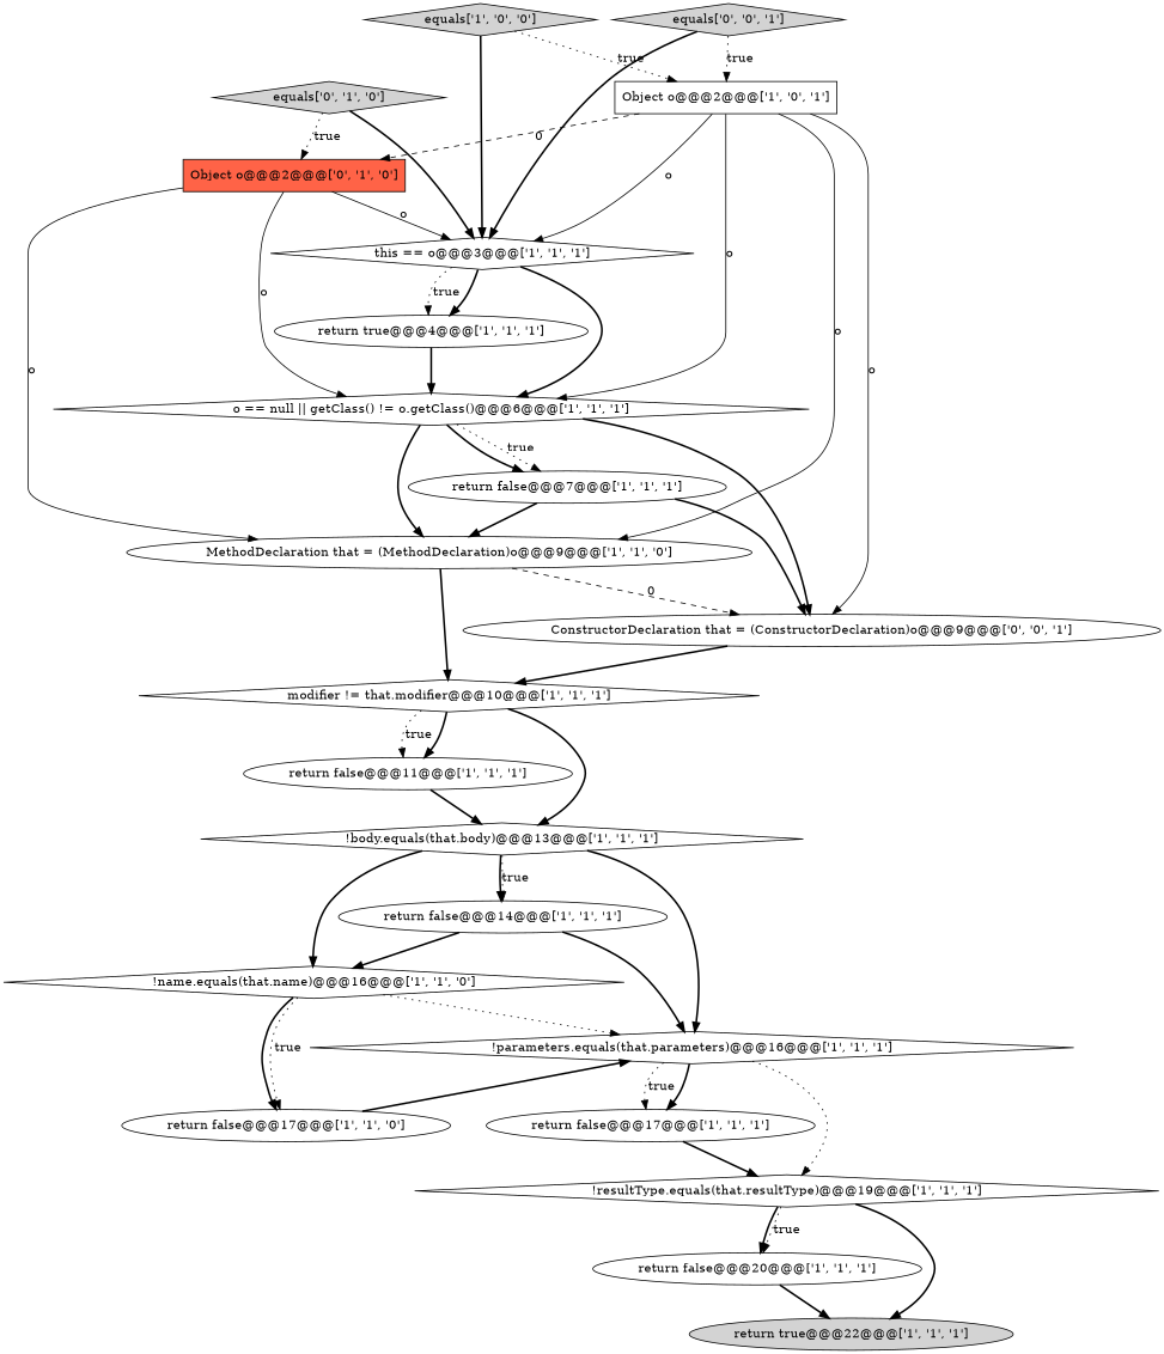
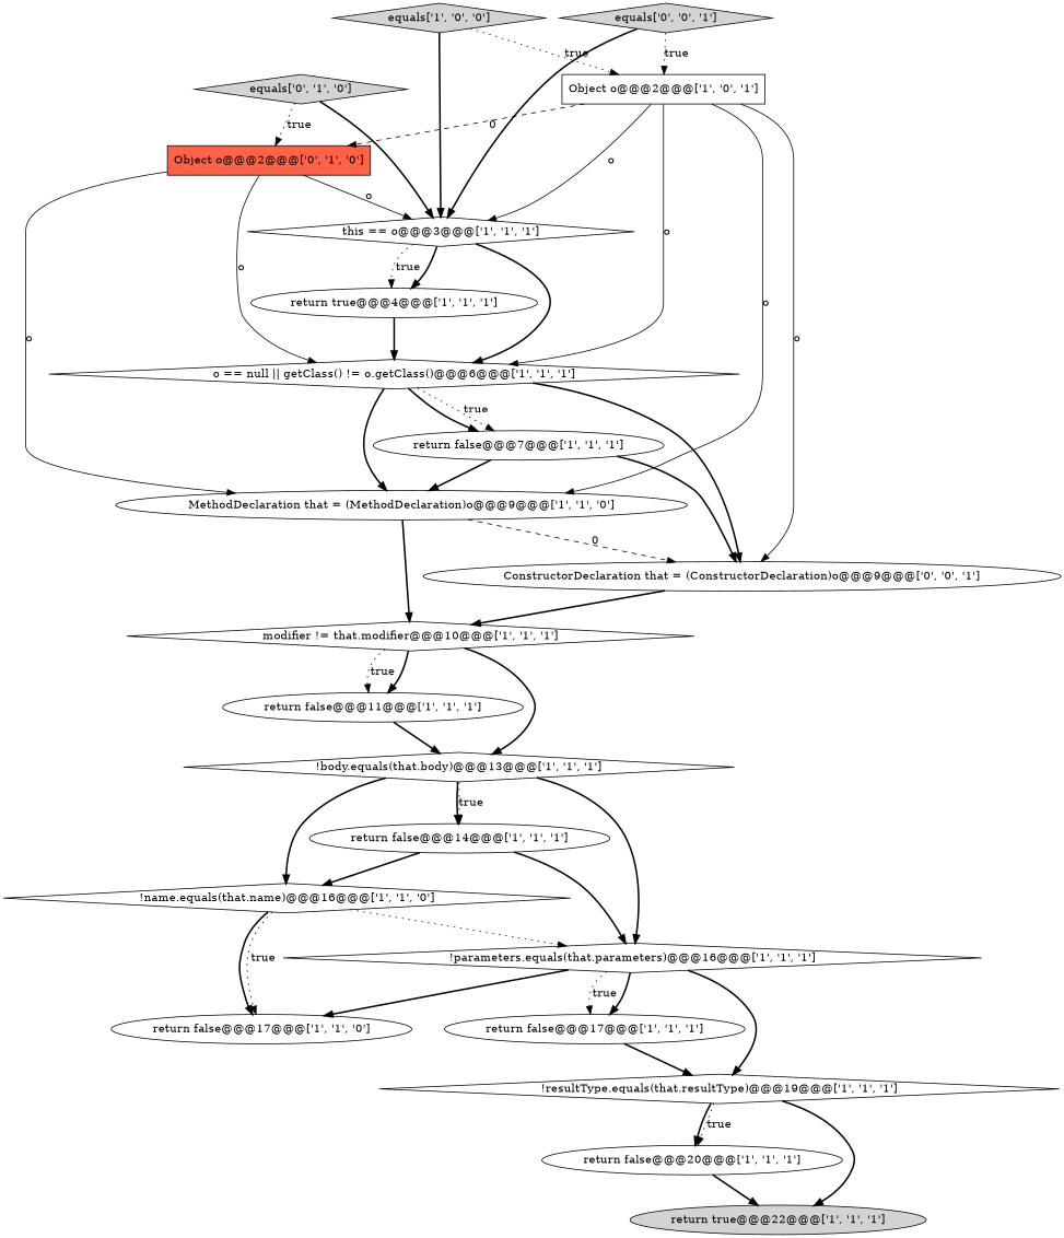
  digraph {
    node [fillcolor=white shape=diamond style=filled]
    edge [style=bold]
    n1 [fillcolor=lightgray label="equals['0', '1', '0']"]
    n2 [fillcolor=tomato label="Object o@@@2@@@['0', '1', '0']" shape=box]
    n3 [label="this == o@@@3@@@['1', '1', '1']"]
    n4 [label="MethodDeclaration that = (MethodDeclaration)o@@@9@@@['1', '1', '0']" shape=ellipse]
    n5 [label="o == null || getClass() != o.getClass()@@@6@@@['1', '1', '1']"]
    n6 [label="return true@@@4@@@['1', '1', '1']" shape=ellipse]
    n7 [label="!parameters.equals(that.parameters)@@@16@@@['1', '1', '1']"]
    n8 [label="!resultType.equals(that.resultType)@@@19@@@['1', '1', '1']"]
    n9 [label="return false@@@17@@@['1', '1', '1']" shape=ellipse]
    n10 [label="return false@@@20@@@['1', '1', '1']" shape=ellipse]
    n11 [fillcolor=lightgray label="return true@@@22@@@['1', '1', '1']" shape=ellipse]
    n12 [label="return false@@@7@@@['1', '1', '1']" shape=ellipse]
    n13 [label="ConstructorDeclaration that = (ConstructorDeclaration)o@@@9@@@['0', '0', '1']" shape=ellipse]
    n14 [label="modifier != that.modifier@@@10@@@['1', '1', '1']"]
    n15 [label="!name.equals(that.name)@@@16@@@['1', '1', '0']"]
    n16 [label="return false@@@17@@@['1', '1', '0']" shape=ellipse]
    n17 [label="return false@@@11@@@['1', '1', '1']" shape=ellipse]
    n18 [label="!body.equals(that.body)@@@13@@@['1', '1', '1']"]
    n19 [label="return false@@@14@@@['1', '1', '1']" shape=ellipse]
    n20 [label="Object o@@@2@@@['1', '0', '1']" shape=box]
    n21 [fillcolor=lightgray label="equals['1', '0', '0']"]
    n22 [fillcolor=lightgray label="equals['0', '0', '1']"]
    n1 -> n2 [label=true style=dotted]
    n1 -> n3
    n2 -> n3 [label=o style=solid]
    n2 -> n4 [label=o style=solid]
    n2 -> n5 [label=o style=solid]
    n3 -> n5
    n3 -> n6
    n3 -> n6 [label=true style=dotted]
    n4 -> n13 [label=0 style=dashed]
    n4 -> n14
    n5 -> n4
    n5 -> n12 [label=true style=dotted]
    n5 -> n12
    n5 -> n13
    n6 -> n5
-   n7 -> n8 [style=dotted]
+   n7 -> n8
    n7 -> n9
    n7 -> n9 [label=true style=dotted]
    n8 -> n10 [label=true style=dotted]
    n8 -> n10
    n8 -> n11
    n9 -> n8
    n10 -> n11
    n12 -> n4
    n12 -> n13
    n13 -> n14
    n14 -> n17
    n14 -> n17 [label=true style=dotted]
    n14 -> n18
    n15 -> n7 [style=dotted]
    n15 -> n16 [label=true style=dotted]
    n15 -> n16
-   n16 -> n7
+   n7 -> n16
    n17 -> n18
    n18 -> n7
    n18 -> n15
    n18 -> n19 [label=true style=dotted]
    n18 -> n19
    n19 -> n7
    n19 -> n15
    n20 -> n2 [label=0 style=dashed]
    n20 -> n3 [label=o style=solid]
    n20 -> n4 [label=o style=solid]
    n20 -> n5 [label=o style=solid]
    n20 -> n13 [label=o style=solid]
    n21 -> n3
    n21 -> n20 [label=true style=dotted]
    n22 -> n3
    n22 -> n20 [label=true style=dotted]
  }
